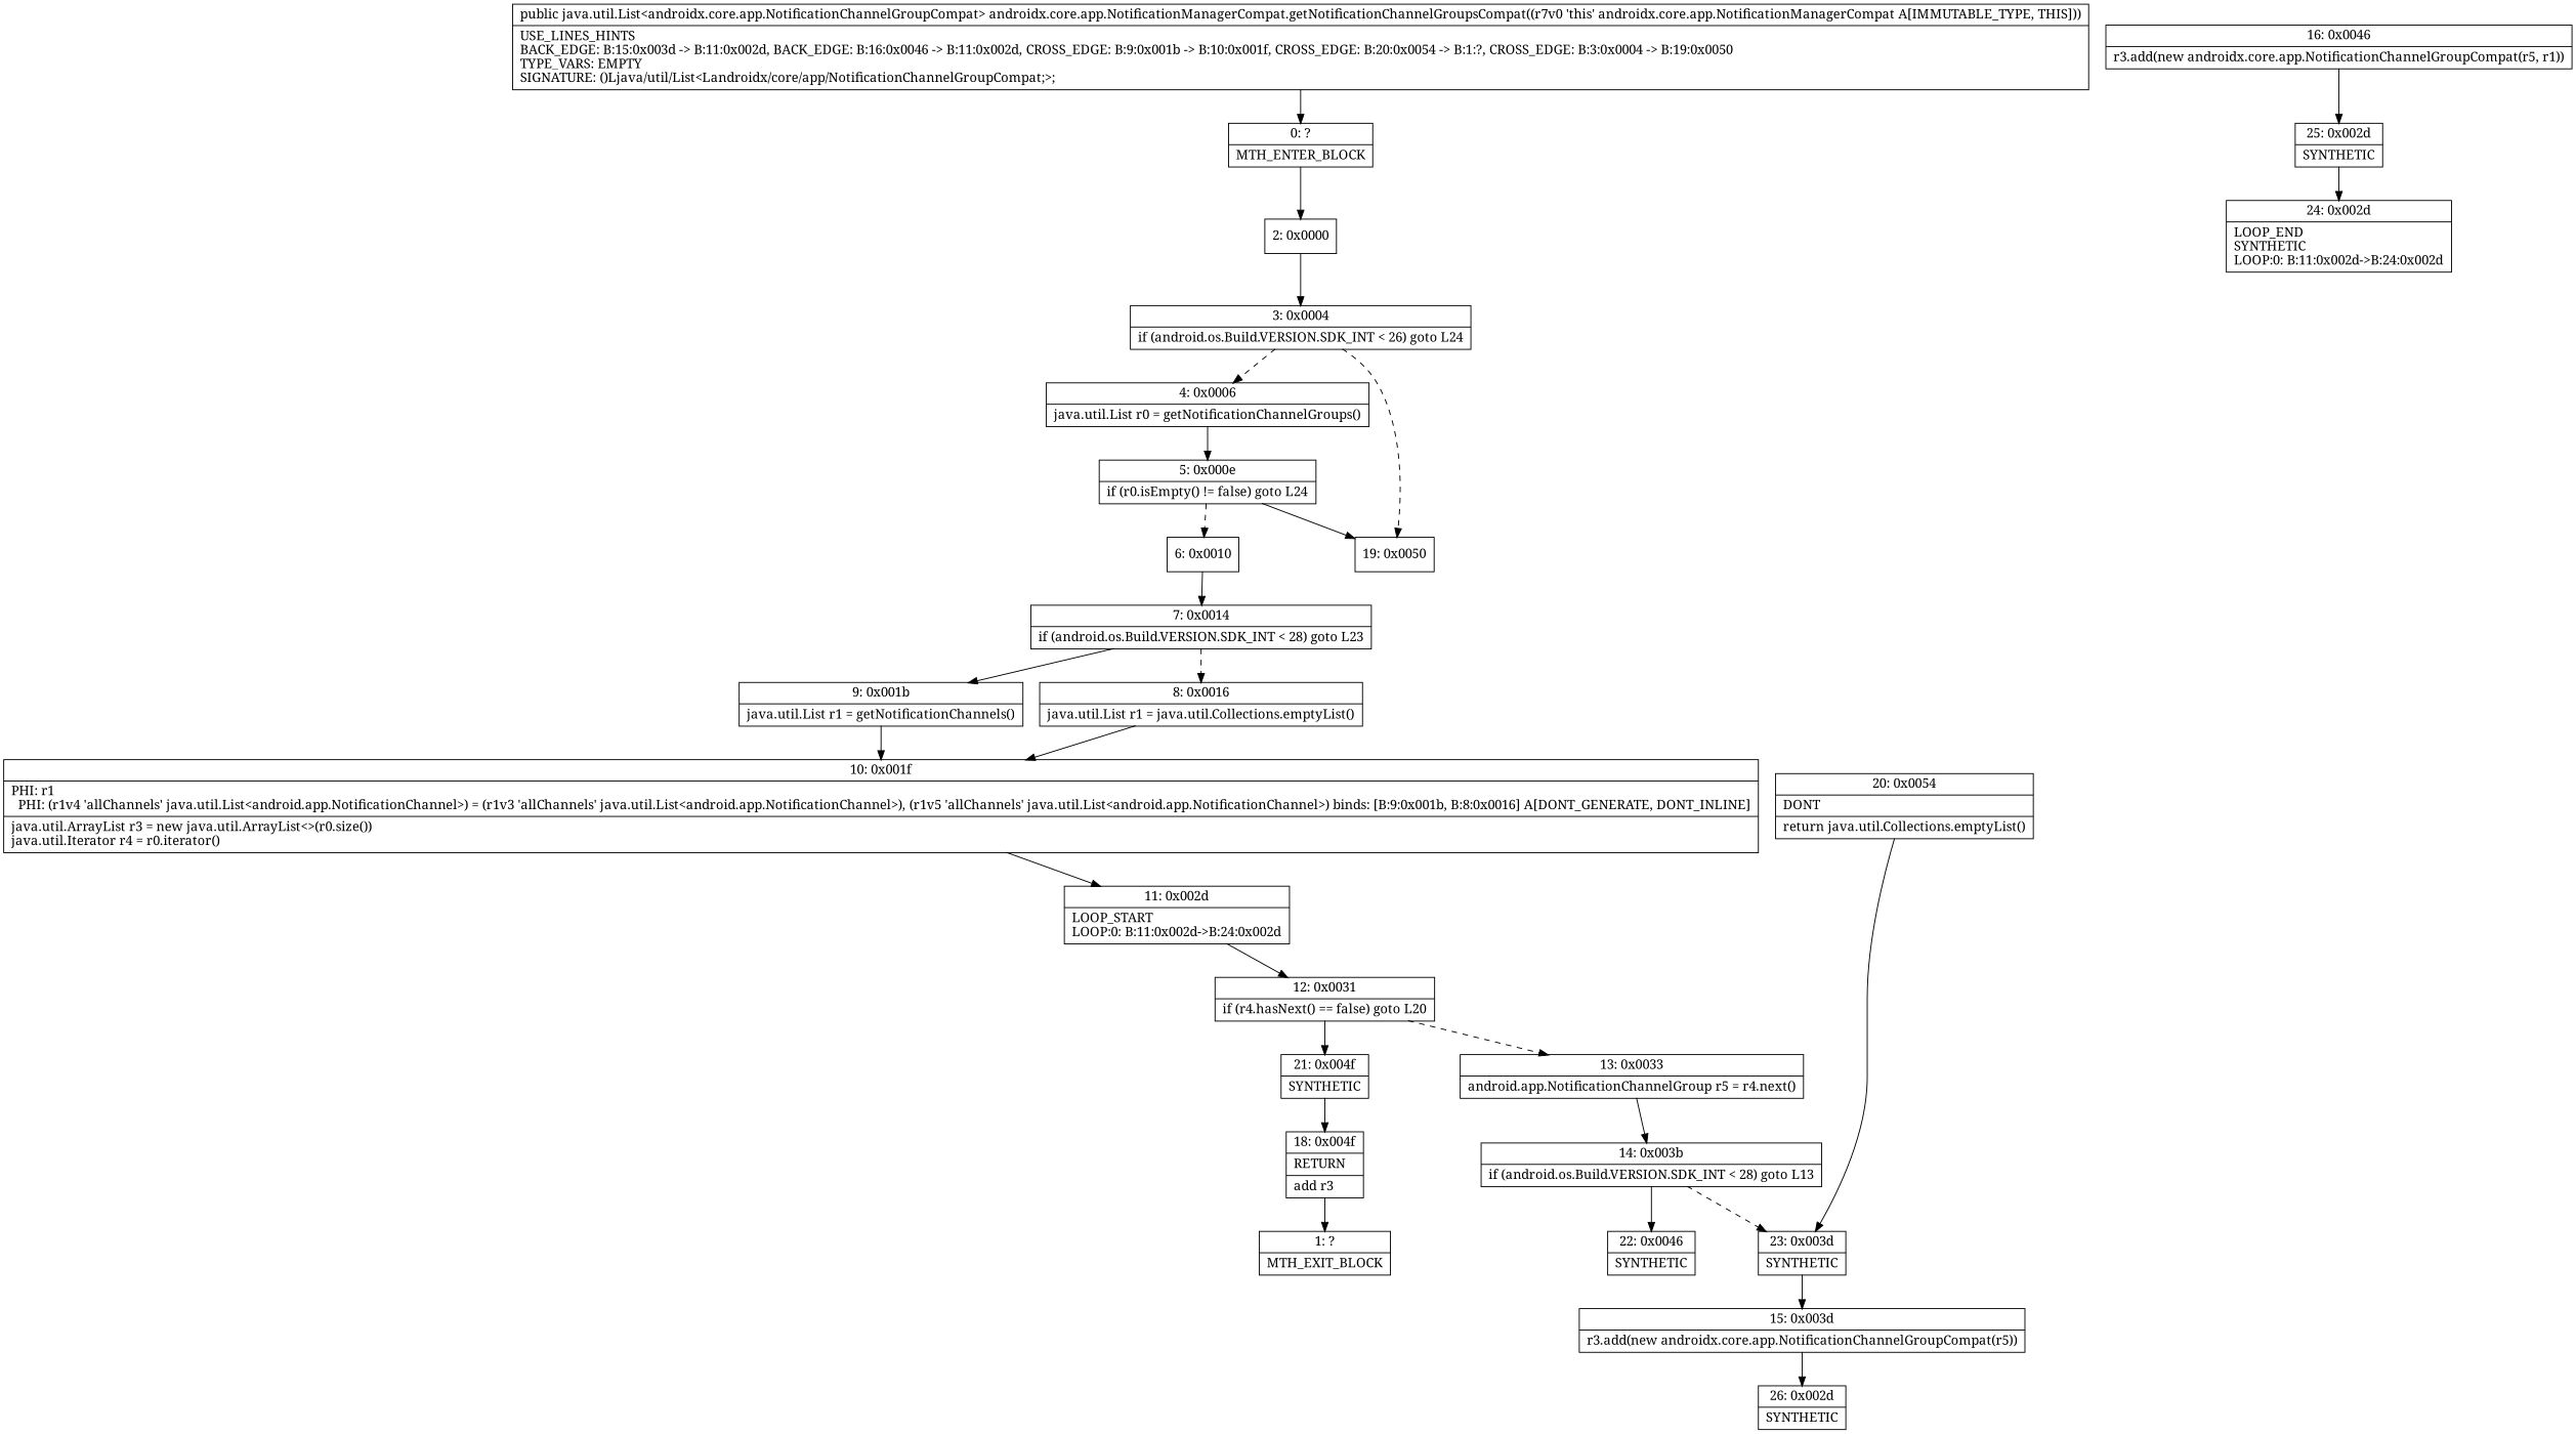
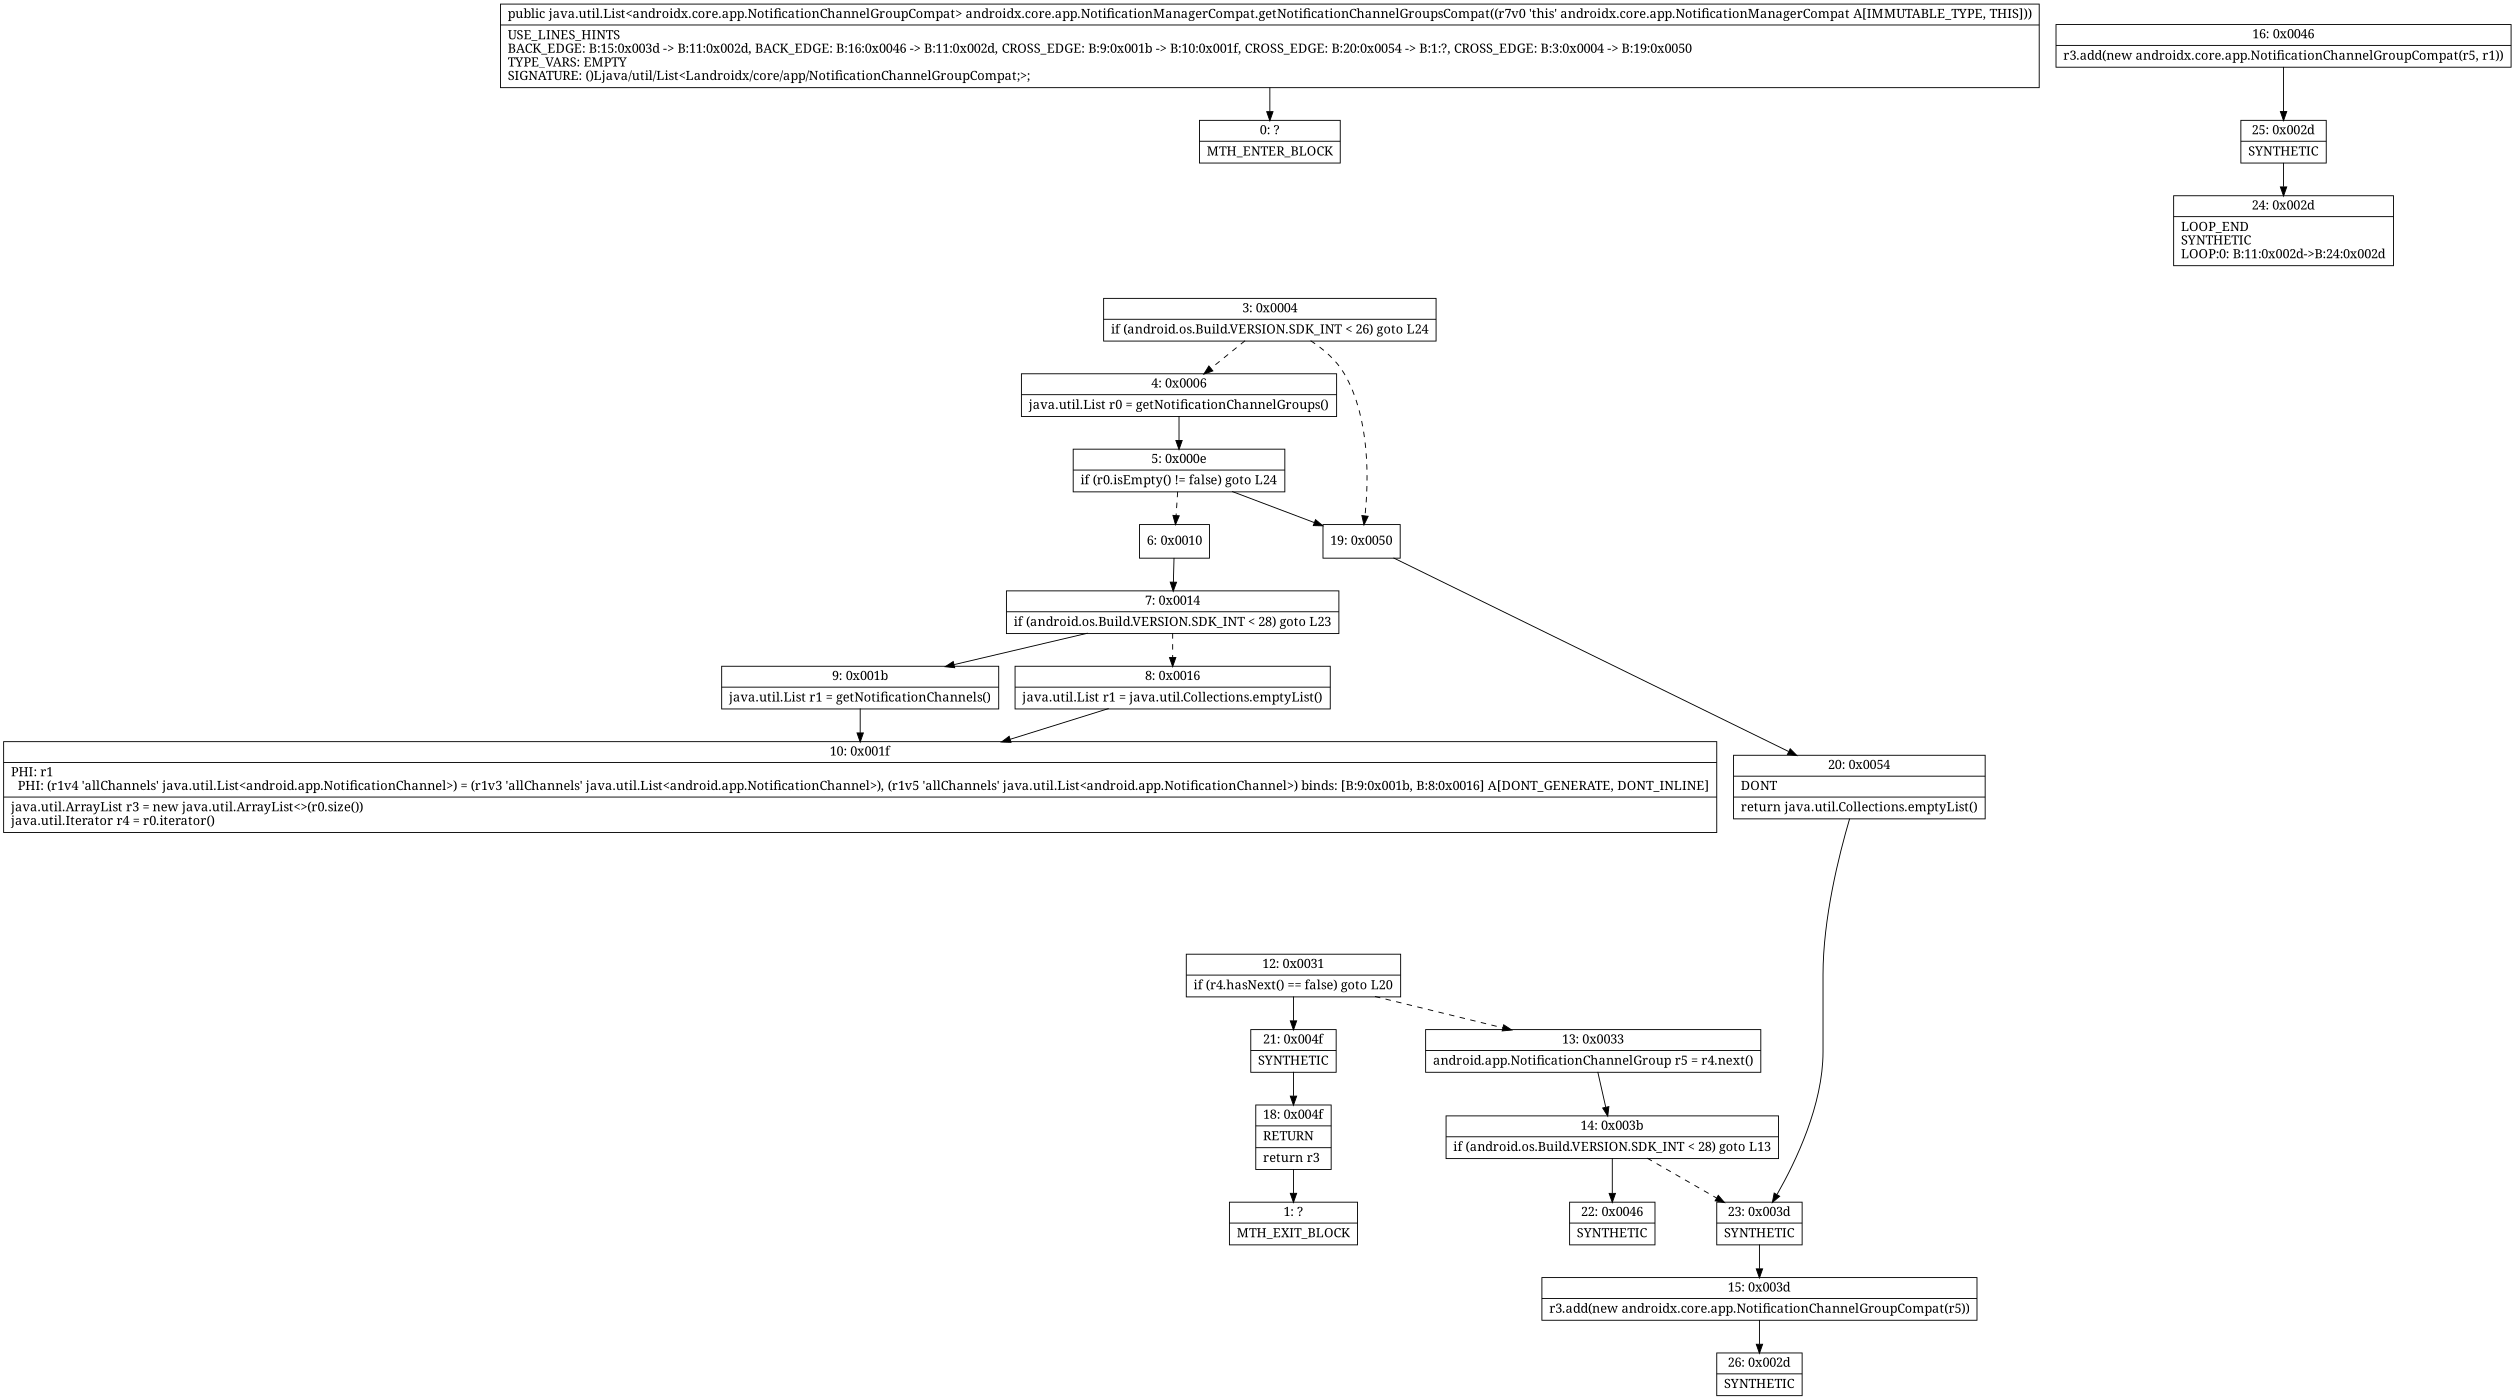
  digraph {
    fontname="Noto Serif"
    node [fontname="Noto Serif" shape=record]
    edge [fontname="Noto Serif"]
    n1 [label="{0\:\ ?|MTH_ENTER_BLOCK\l}"]
-   n2 [label="{2\:\ 0x0000}"]
    n3 [label="{3\:\ 0x0004|if (android.os.Build.VERSION.SDK_INT \< 26) goto L24\l}"]
    n4 [label="{4\:\ 0x0006|java.util.List r0 = getNotificationChannelGroups()\l}"]
    n5 [label="{19\:\ 0x0050}"]
    n6 [label="{5\:\ 0x000e|if (r0.isEmpty() != false) goto L24\l}"]
    n7 [label="{20\:\ 0x0054|DONT\l|return java.util.Collections.emptyList()\l}"]
    n8 [label="{6\:\ 0x0010}"]
    n9 [label="{7\:\ 0x0014|if (android.os.Build.VERSION.SDK_INT \< 28) goto L23\l}"]
    n10 [label="{8\:\ 0x0016|java.util.List r1 = java.util.Collections.emptyList()\l}"]
    n11 [label="{9\:\ 0x001b|java.util.List r1 = getNotificationChannels()\l}"]
    n12 [label="{10\:\ 0x001f|PHI: r1 \l  PHI: (r1v4 'allChannels' java.util.List\<android.app.NotificationChannel\>) = (r1v3 'allChannels' java.util.List\<android.app.NotificationChannel\>), (r1v5 'allChannels' java.util.List\<android.app.NotificationChannel\>) binds: [B:9:0x001b, B:8:0x0016] A[DONT_GENERATE, DONT_INLINE]\l|java.util.ArrayList r3 = new java.util.ArrayList\<\>(r0.size())\ljava.util.Iterator r4 = r0.iterator()\l}"]
-   n13 [label="{11\:\ 0x002d|LOOP_START\lLOOP:0: B:11:0x002d\-\>B:24:0x002d\l}"]
    n14 [label="{12\:\ 0x0031|if (r4.hasNext() == false) goto L20\l}"]
    n15 [label="{13\:\ 0x0033|android.app.NotificationChannelGroup r5 = r4.next()\l}"]
    n16 [label="{21\:\ 0x004f|SYNTHETIC\l}"]
    n17 [label="{14\:\ 0x003b|if (android.os.Build.VERSION.SDK_INT \< 28) goto L13\l}"]
-   n18 [label="{18\:\ 0x004f|RETURN\l|add r3\l}"]
+   n18 [label="{18\:\ 0x004f|RETURN\l|return r3\l}"]
    n19 [label="{22\:\ 0x0046|SYNTHETIC\l}"]
    n20 [label="{23\:\ 0x003d|SYNTHETIC\l}"]
    n21 [label="{15\:\ 0x003d|r3.add(new androidx.core.app.NotificationChannelGroupCompat(r5))\l}"]
    n22 [label="{16\:\ 0x0046|r3.add(new androidx.core.app.NotificationChannelGroupCompat(r5, r1))\l}"]
    n23 [label="{25\:\ 0x002d|SYNTHETIC\l}"]
    n24 [label="{24\:\ 0x002d|LOOP_END\lSYNTHETIC\lLOOP:0: B:11:0x002d\-\>B:24:0x002d\l}"]
    n25 [label="{26\:\ 0x002d|SYNTHETIC\l}"]
    n26 [label="{1\:\ ?|MTH_EXIT_BLOCK\l}"]
    n27 [label="{public java.util.List\<androidx.core.app.NotificationChannelGroupCompat\> androidx.core.app.NotificationManagerCompat.getNotificationChannelGroupsCompat((r7v0 'this' androidx.core.app.NotificationManagerCompat A[IMMUTABLE_TYPE, THIS]))  | USE_LINES_HINTS\lBACK_EDGE: B:15:0x003d \-\> B:11:0x002d, BACK_EDGE: B:16:0x0046 \-\> B:11:0x002d, CROSS_EDGE: B:9:0x001b \-\> B:10:0x001f, CROSS_EDGE: B:20:0x0054 \-\> B:1:?, CROSS_EDGE: B:3:0x0004 \-\> B:19:0x0050\lTYPE_VARS: EMPTY\lSIGNATURE: ()Ljava\/util\/List\<Landroidx\/core\/app\/NotificationChannelGroupCompat;\>;\l}"]
-   n1 -> n2
-   n2 -> n3
    n3 -> n4 [style=dashed]
    n3 -> n5 [style=dashed]
    n4 -> n6
+   n5 -> n7
    n6 -> n5
    n6 -> n8 [style=dashed]
    n7 -> n20
    n8 -> n9
    n9 -> n10 [style=dashed]
    n9 -> n11
    n10 -> n12
    n11 -> n12
-   n12 -> n13
-   n13 -> n14
    n14 -> n15 [style=dashed]
    n14 -> n16
    n15 -> n17
    n16 -> n18
    n17 -> n19
    n17 -> n20 [style=dashed]
    n18 -> n26
    n20 -> n21
    n21 -> n25
    n22 -> n23
    n23 -> n24
    n27 -> n1
  }
